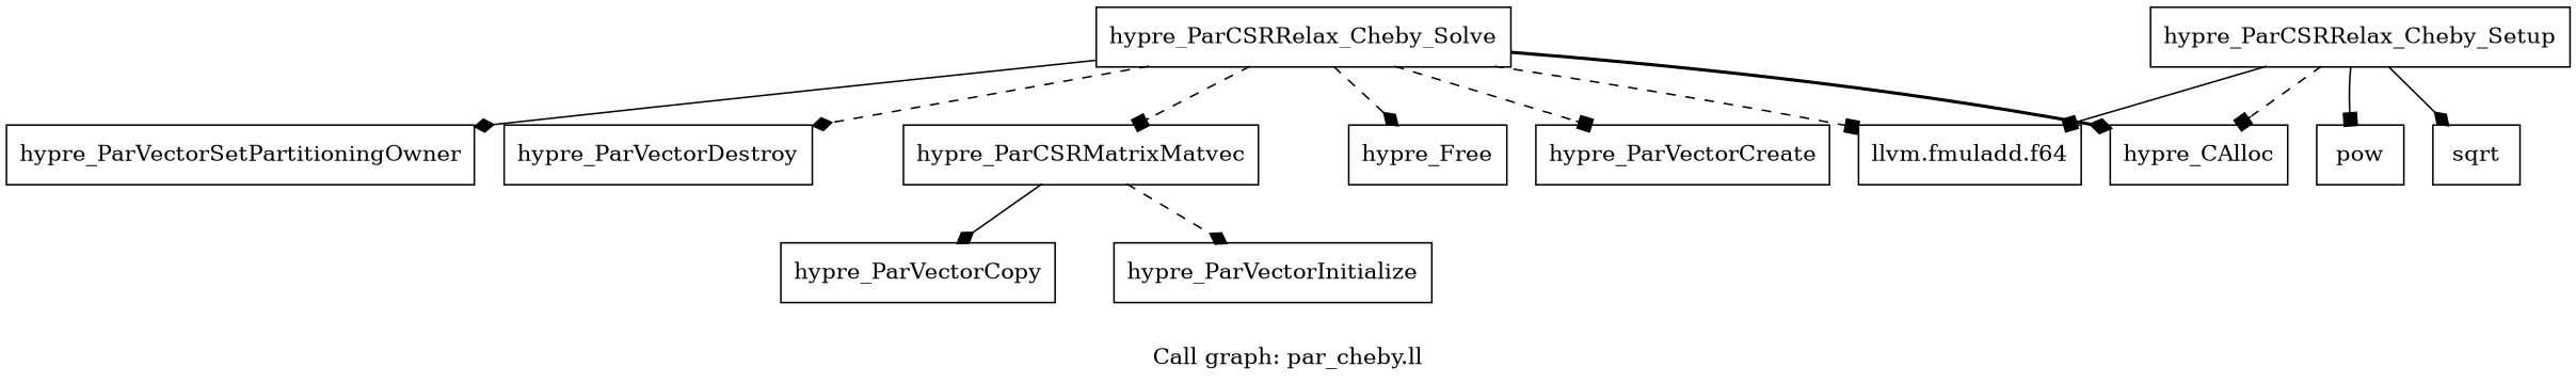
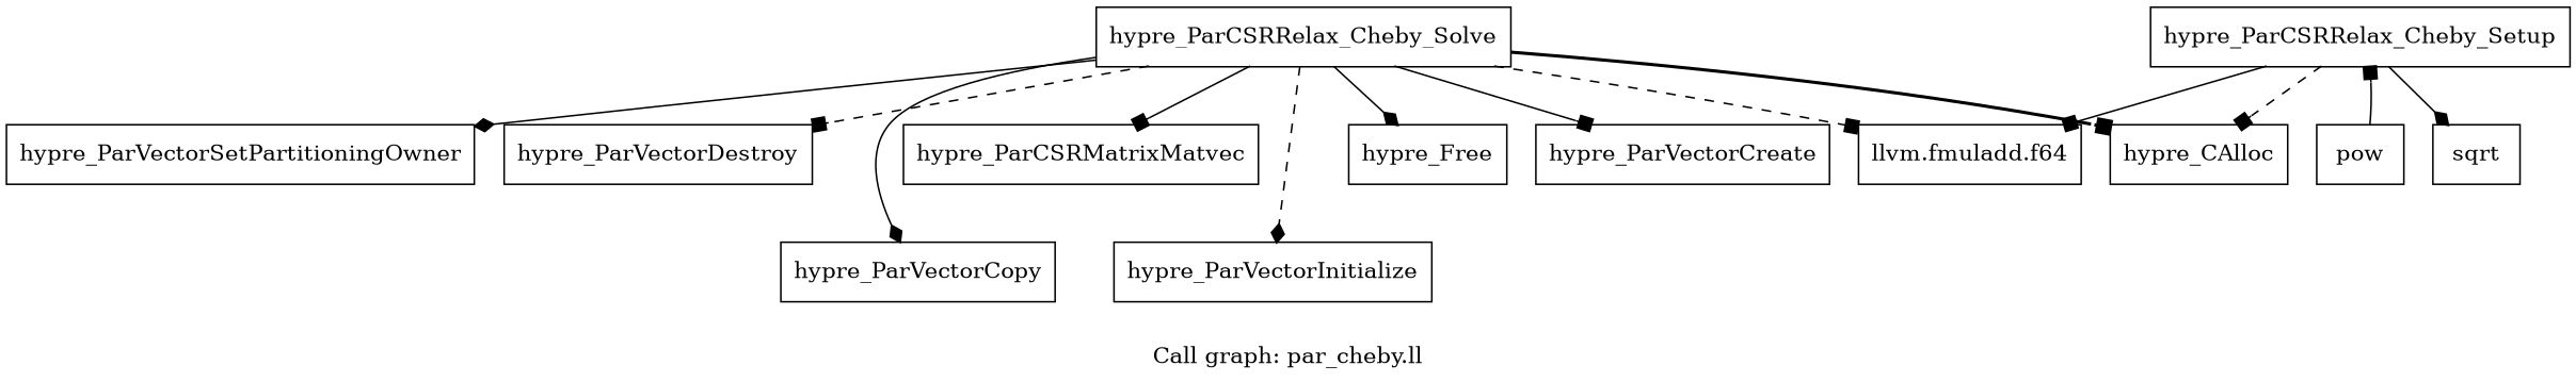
  digraph {
    label="Call graph: par_cheby.ll"
    node [shape=record]
    edge [arrowhead=diamond style=dashed]
    n1 [label="{hypre_ParCSRRelax_Cheby_Setup}"]
    n2 [label="{hypre_CAlloc}"]
    n3 [label="{llvm.fmuladd.f64}"]
    n4 [label="{sqrt}"]
    n5 [label="{pow}"]
    n6 [label="{hypre_ParCSRRelax_Cheby_Solve}"]
    n7 [label="{hypre_ParVectorCopy}"]
    n8 [label="{hypre_ParCSRMatrixMatvec}"]
    n9 [label="{hypre_Free}"]
    n10 [label="{hypre_ParVectorCreate}"]
    n11 [label="{hypre_ParVectorInitialize}"]
    n12 [label="{hypre_ParVectorSetPartitioningOwner}"]
    n13 [label="{hypre_ParVectorDestroy}"]
    n1 -> n2 [arrowhead=box]
    n1 -> n3 [arrowhead=box style=solid]
    n1 -> n4 [style=solid]
-   n1 -> n5 [arrowhead=box style=solid]
-   n6 -> n2 [style=bold]
+   n5 -> n1 [arrowhead=box style=solid]
+   n6 -> n2 [arrowhead=box style=bold]
    n6 -> n3 [arrowhead=box]
-   n8 -> n7 [style=solid]
-   n6 -> n8 [arrowhead=box]
-   n6 -> n9
-   n6 -> n10 [arrowhead=box]
-   n8 -> n11
+   n6 -> n7 [style=solid]
+   n6 -> n8 [arrowhead=box style=solid]
+   n6 -> n9 [style=solid]
+   n6 -> n10 [arrowhead=box style=solid]
+   n6 -> n11
    n6 -> n12 [style=solid]
-   n6 -> n13
+   n6 -> n13 [arrowhead=box]
  }
